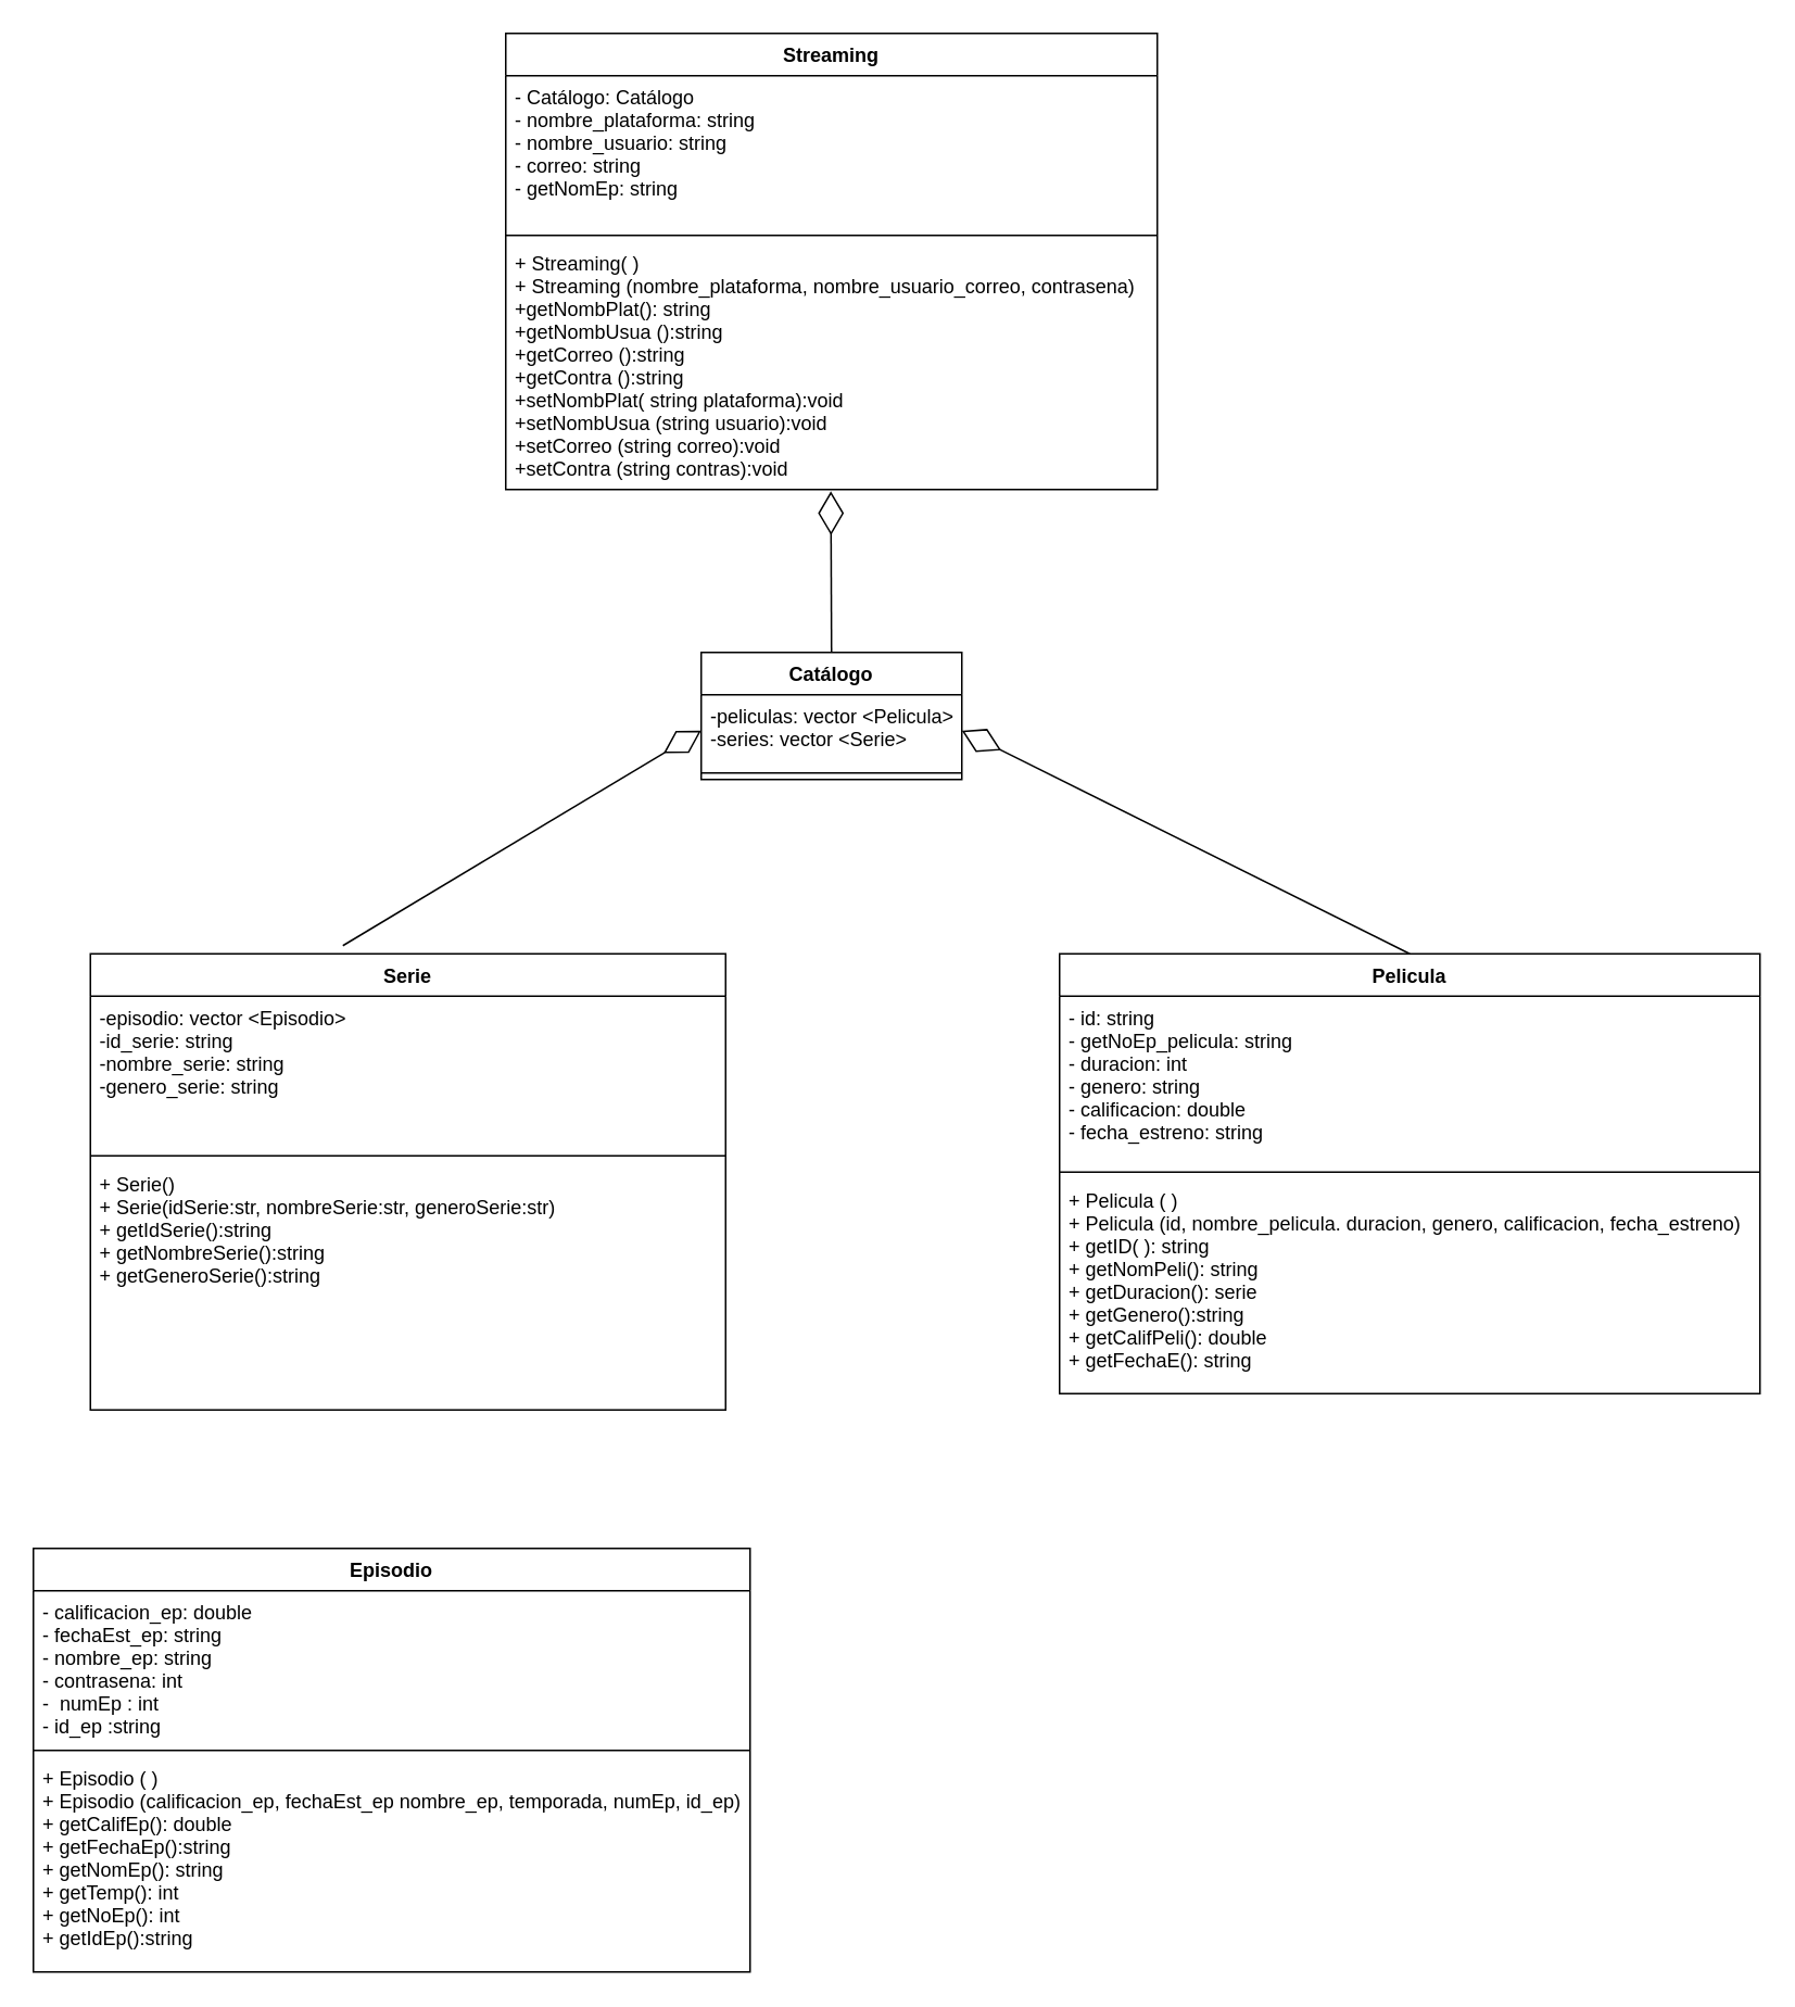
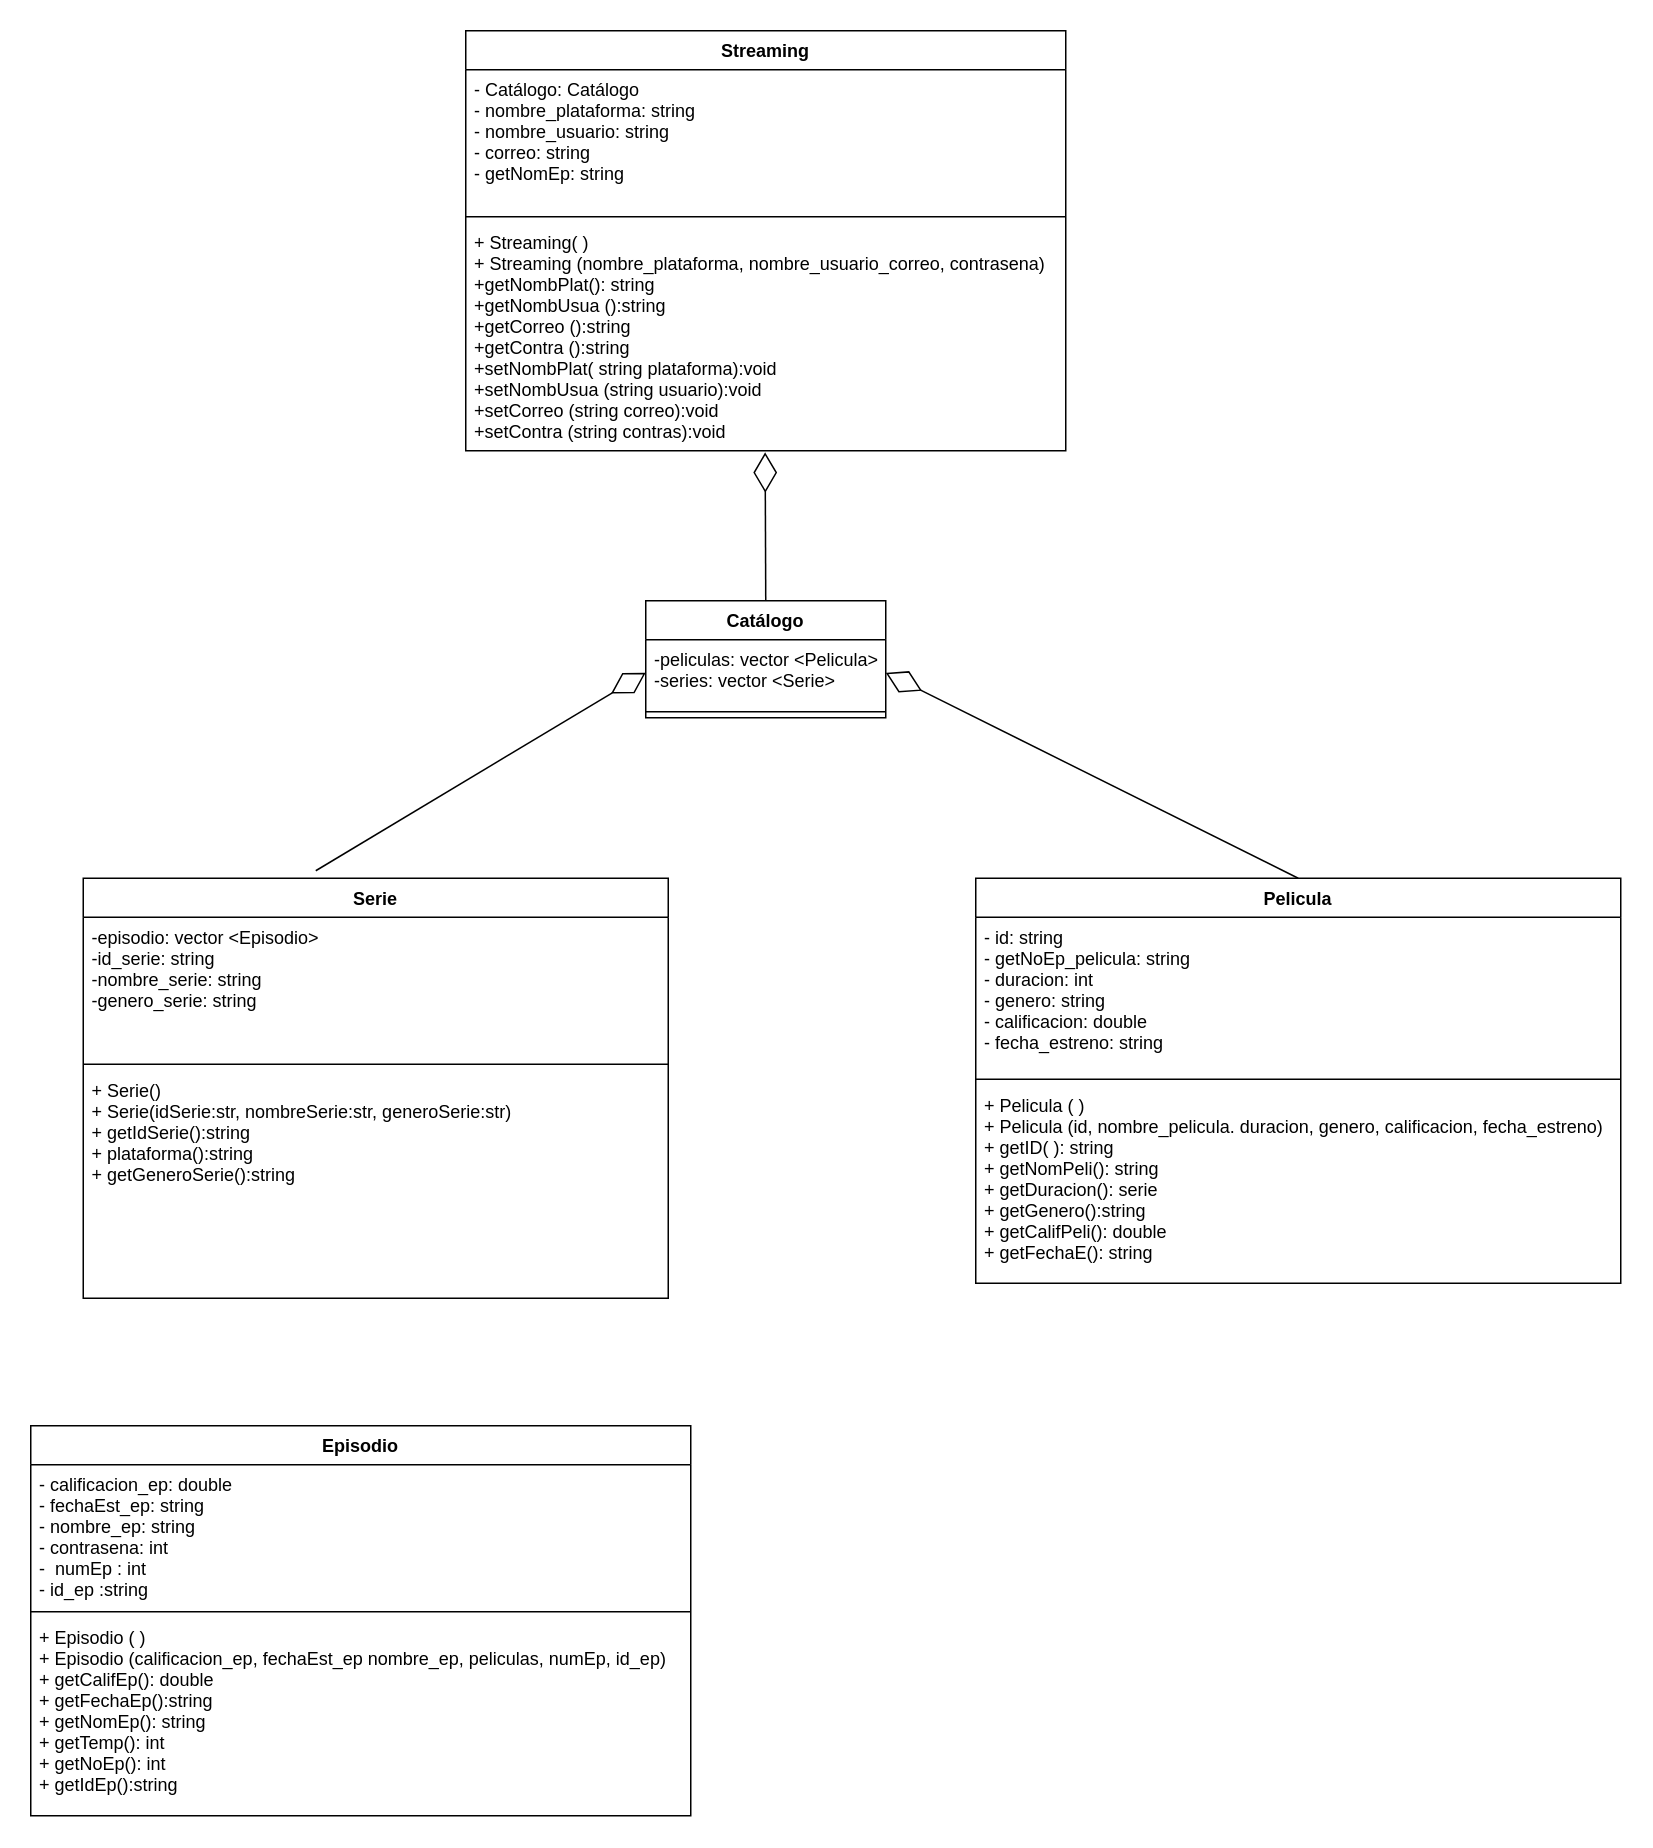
  <mxCell id="0" />
  <mxCell id="1" parent="0" />
  <mxCell id="2" value="Pelicula" style="swimlane;fontStyle=1;align=center;verticalAlign=top;childLayout=stackLayout;horizontal=1;startSize=26;horizontalStack=0;resizeParent=1;resizeParentMax=0;resizeLast=0;collapsible=1;marginBottom=0;" parent="1" vertex="1"><mxGeometry x="650" y="585" width="430" height="270" as="geometry" /></mxCell>
  <mxCell id="3" value="- id: string&#10;- getNoEp_pelicula: string&#10;- duracion: int &#10;- genero: string&#10;- calificacion: double&#10;- fecha_estreno: string" style="text;strokeColor=none;fillColor=none;align=left;verticalAlign=top;spacingLeft=4;spacingRight=4;overflow=hidden;rotatable=0;points=[[0,0.5],[1,0.5]];portConstraint=eastwest;" parent="2" vertex="1"><mxGeometry y="26" width="430" height="104" as="geometry" /></mxCell>
  <mxCell id="4" value="" style="line;strokeWidth=1;fillColor=none;align=left;verticalAlign=middle;spacingTop=-1;spacingLeft=3;spacingRight=3;rotatable=0;labelPosition=right;points=[];portConstraint=eastwest;" parent="2" vertex="1"><mxGeometry y="130" width="430" height="8" as="geometry" /></mxCell>
  <mxCell id="5" value="+ Pelicula ( )&#10;+ Pelicula (id, nombre_pelicula. duracion, genero, calificacion, fecha_estreno)&#10;+ getID( ): string&#10;+ getNomPeli(): string&#10;+ getDuracion(): serie&#10;+ getGenero():string&#10;+ getCalifPeli(): double&#10;+ getFechaE(): string&#10;" style="text;strokeColor=none;fillColor=none;align=left;verticalAlign=top;spacingLeft=4;spacingRight=4;overflow=hidden;rotatable=0;points=[[0,0.5],[1,0.5]];portConstraint=eastwest;" parent="2" vertex="1"><mxGeometry y="138" width="430" height="132" as="geometry" /></mxCell>
  <mxCell id="6" value="Serie" style="swimlane;fontStyle=1;align=center;verticalAlign=top;childLayout=stackLayout;horizontal=1;startSize=26;horizontalStack=0;resizeParent=1;resizeParentMax=0;resizeLast=0;collapsible=1;marginBottom=0;" parent="1" vertex="1"><mxGeometry x="55" y="585" width="390" height="280" as="geometry" /></mxCell>
  <mxCell id="7" value="-episodio: vector &lt;Episodio&gt;&#10;-id_serie: string&#10;-nombre_serie: string&#10;-genero_serie: string" style="text;strokeColor=none;fillColor=none;align=left;verticalAlign=top;spacingLeft=4;spacingRight=4;overflow=hidden;rotatable=0;points=[[0,0.5],[1,0.5]];portConstraint=eastwest;" parent="6" vertex="1"><mxGeometry y="26" width="390" height="94" as="geometry" /></mxCell>
  <mxCell id="8" value="" style="line;strokeWidth=1;fillColor=none;align=left;verticalAlign=middle;spacingTop=-1;spacingLeft=3;spacingRight=3;rotatable=0;labelPosition=right;points=[];portConstraint=eastwest;" parent="6" vertex="1"><mxGeometry y="120" width="390" height="8" as="geometry" /></mxCell>
- <mxCell id="9" value="+ Serie()&#10;+ Serie(idSerie:str, nombreSerie:str, generoSerie:str)&#10;+ getIdSerie():string&#10;+ getNombreSerie():string&#10;+ getGeneroSerie():string&#10;&#10;" style="text;strokeColor=none;fillColor=none;align=left;verticalAlign=top;spacingLeft=4;spacingRight=4;overflow=hidden;rotatable=0;points=[[0,0.5],[1,0.5]];portConstraint=eastwest;" parent="6" vertex="1"><mxGeometry y="128" width="390" height="152" as="geometry" /></mxCell>
+ <mxCell id="9" value="+ Serie()&#10;+ Serie(idSerie:str, nombreSerie:str, generoSerie:str)&#10;+ getIdSerie():string&#10;+ plataforma():string&#10;+ getGeneroSerie():string&#10;&#10;" style="text;strokeColor=none;fillColor=none;align=left;verticalAlign=top;spacingLeft=4;spacingRight=4;overflow=hidden;rotatable=0;points=[[0,0.5],[1,0.5]];portConstraint=eastwest;" parent="6" vertex="1"><mxGeometry y="128" width="390" height="152" as="geometry" /></mxCell>
  <mxCell id="10" value="Episodio" style="swimlane;fontStyle=1;align=center;verticalAlign=top;childLayout=stackLayout;horizontal=1;startSize=26;horizontalStack=0;resizeParent=1;resizeParentMax=0;resizeLast=0;collapsible=1;marginBottom=0;" parent="1" vertex="1"><mxGeometry y="950" width="440" height="260" as="geometry" x="20" /></mxCell>
  <mxCell id="11" value="- calificacion_ep: double&#10;- fechaEst_ep: string&#10;- nombre_ep: string&#10;- contrasena: int&#10;-  numEp : int&#10;- id_ep :string&#10;" style="text;strokeColor=none;fillColor=none;align=left;verticalAlign=top;spacingLeft=4;spacingRight=4;overflow=hidden;rotatable=0;points=[[0,0.5],[1,0.5]];portConstraint=eastwest;" parent="10" vertex="1"><mxGeometry y="26" width="440" height="94" as="geometry" /></mxCell>
  <mxCell id="12" value="" style="line;strokeWidth=1;fillColor=none;align=left;verticalAlign=middle;spacingTop=-1;spacingLeft=3;spacingRight=3;rotatable=0;labelPosition=right;points=[];portConstraint=eastwest;" parent="10" vertex="1"><mxGeometry y="120" width="440" height="8" as="geometry" /></mxCell>
- <mxCell id="13" value="+ Episodio ( )&#10;+ Episodio (calificacion_ep, fechaEst_ep nombre_ep, temporada, numEp, id_ep)&#10;+ getCalifEp(): double&#10;+ getFechaEp():string&#10;+ getNomEp(): string&#10;+ getTemp(): int&#10;+ getNoEp(): int&#10;+ getIdEp():string&#10;&#10;" style="text;strokeColor=none;fillColor=none;align=left;verticalAlign=top;spacingLeft=4;spacingRight=4;overflow=hidden;rotatable=0;points=[[0,0.5],[1,0.5]];portConstraint=eastwest;" parent="10" vertex="1"><mxGeometry y="128" width="440" height="132" as="geometry" /></mxCell>
+ <mxCell id="13" value="+ Episodio ( )&#10;+ Episodio (calificacion_ep, fechaEst_ep nombre_ep, peliculas, numEp, id_ep)&#10;+ getCalifEp(): double&#10;+ getFechaEp():string&#10;+ getNomEp(): string&#10;+ getTemp(): int&#10;+ getNoEp(): int&#10;+ getIdEp():string&#10;&#10;" style="text;strokeColor=none;fillColor=none;align=left;verticalAlign=top;spacingLeft=4;spacingRight=4;overflow=hidden;rotatable=0;points=[[0,0.5],[1,0.5]];portConstraint=eastwest;" parent="10" vertex="1"><mxGeometry y="128" width="440" height="132" as="geometry" /></mxCell>
  <mxCell id="14" value="Catálogo" style="swimlane;fontStyle=1;align=center;verticalAlign=top;childLayout=stackLayout;horizontal=1;startSize=26;horizontalStack=0;resizeParent=1;resizeParentMax=0;resizeLast=0;collapsible=1;marginBottom=0;" parent="1" vertex="1"><mxGeometry x="430" y="400" width="160" height="78" as="geometry" /></mxCell>
  <mxCell id="15" value="-peliculas: vector &lt;Pelicula&gt;&#10;-series: vector &lt;Serie&gt;&#10;&#10;" style="text;strokeColor=none;fillColor=none;align=left;verticalAlign=top;spacingLeft=4;spacingRight=4;overflow=hidden;rotatable=0;points=[[0,0.5],[1,0.5]];portConstraint=eastwest;" parent="14" vertex="1"><mxGeometry y="26" width="160" height="44" as="geometry" /></mxCell>
  <mxCell id="16" value="" style="line;strokeWidth=1;fillColor=none;align=left;verticalAlign=middle;spacingTop=-1;spacingLeft=3;spacingRight=3;rotatable=0;labelPosition=right;points=[];portConstraint=eastwest;" parent="14" vertex="1"><mxGeometry y="70" width="160" height="8" as="geometry" /></mxCell>
  <mxCell id="17" value="Streaming" style="swimlane;fontStyle=1;align=center;verticalAlign=top;childLayout=stackLayout;horizontal=1;startSize=26;horizontalStack=0;resizeParent=1;resizeParentMax=0;resizeLast=0;collapsible=1;marginBottom=0;" parent="1" vertex="1"><mxGeometry x="310" width="400" height="280" as="geometry" y="20" /></mxCell>
  <mxCell id="18" value="- Catálogo: Catálogo&#10;- nombre_plataforma: string&#10;- nombre_usuario: string&#10;- correo: string&#10;- getNomEp: string " style="text;strokeColor=none;fillColor=none;align=left;verticalAlign=top;spacingLeft=4;spacingRight=4;overflow=hidden;rotatable=0;points=[[0,0.5],[1,0.5]];portConstraint=eastwest;" parent="17" vertex="1"><mxGeometry y="26" width="400" height="94" as="geometry" /></mxCell>
  <mxCell id="19" value="" style="line;strokeWidth=1;fillColor=none;align=left;verticalAlign=middle;spacingTop=-1;spacingLeft=3;spacingRight=3;rotatable=0;labelPosition=right;points=[];portConstraint=eastwest;" parent="17" vertex="1"><mxGeometry y="120" width="400" height="8" as="geometry" /></mxCell>
  <mxCell id="20" value="+ Streaming( )&#10;+ Streaming (nombre_plataforma, nombre_usuario_correo, contrasena)&#10;+getNombPlat(): string&#10;+getNombUsua ():string&#10;+getCorreo ():string&#10;+getContra ():string&#10;+setNombPlat( string plataforma):void&#10;+setNombUsua (string usuario):void&#10;+setCorreo (string correo):void&#10;+setContra (string contras):void&#10;" style="text;strokeColor=none;fillColor=none;align=left;verticalAlign=top;spacingLeft=4;spacingRight=4;overflow=hidden;rotatable=0;points=[[0,0.5],[1,0.5]];portConstraint=eastwest;" parent="17" vertex="1"><mxGeometry y="128" width="400" height="152" as="geometry" /></mxCell>
  <mxCell id="21" value="" style="endArrow=diamondThin;endFill=0;endSize=24;html=1;entryX=0;entryY=0.5;entryDx=0;entryDy=0;" parent="1" target="15" edge="1"><mxGeometry width="160" relative="1" as="geometry"><mxPoint x="210" y="580" as="sourcePoint" /><mxPoint x="320" y="530" as="targetPoint" /></mxGeometry></mxCell>
  <mxCell id="22" value="" style="endArrow=diamondThin;endFill=0;endSize=24;html=1;exitX=0.5;exitY=0;exitDx=0;exitDy=0;entryX=1;entryY=0.5;entryDx=0;entryDy=0;" parent="1" source="2" target="15" edge="1"><mxGeometry width="160" relative="1" as="geometry"><mxPoint x="420" y="600" as="sourcePoint" /><mxPoint x="580" y="600" as="targetPoint" /><Array as="points" /></mxGeometry></mxCell>
  <mxCell id="23" value="" style="endArrow=diamondThin;endFill=0;endSize=24;html=1;exitX=0.5;exitY=0;exitDx=0;exitDy=0;entryX=0.499;entryY=1.007;entryDx=0;entryDy=0;entryPerimeter=0;" parent="1" source="14" target="20" edge="1"><mxGeometry width="160" relative="1" as="geometry"><mxPoint x="220" y="590" as="sourcePoint" /><mxPoint x="520" y="300" as="targetPoint" /></mxGeometry></mxCell>
